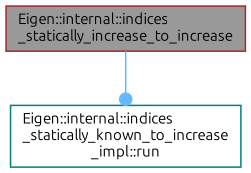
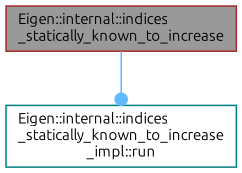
  digraph {
    rankdir=TB
    fontname=Ubuntu
    node [fontname=Ubuntu fontsize=10 shape=box style=filled]
-   n1 [color=brown fillcolor=grey60 fontcolor=black height=0.2 label="Eigen::internal::indices\l_statically_increase_to_increase" width=0.4]
+   n1 [color=brown fillcolor=grey60 fontcolor=black height=0.2 label="Eigen::internal::indices\l_statically_known_to_increase" width=0.4]
    n2 [color=teal fillcolor=white height=0.2 label="Eigen::internal::indices\l_statically_known_to_increase\l_impl::run" width=0.4]
    n1 -> n2 [color=steelblue1 fontname=Ubuntu fontsize=10 labelfontname=Helvetica labelfontsize=10 style=solid arrowhead=dot]
  }
